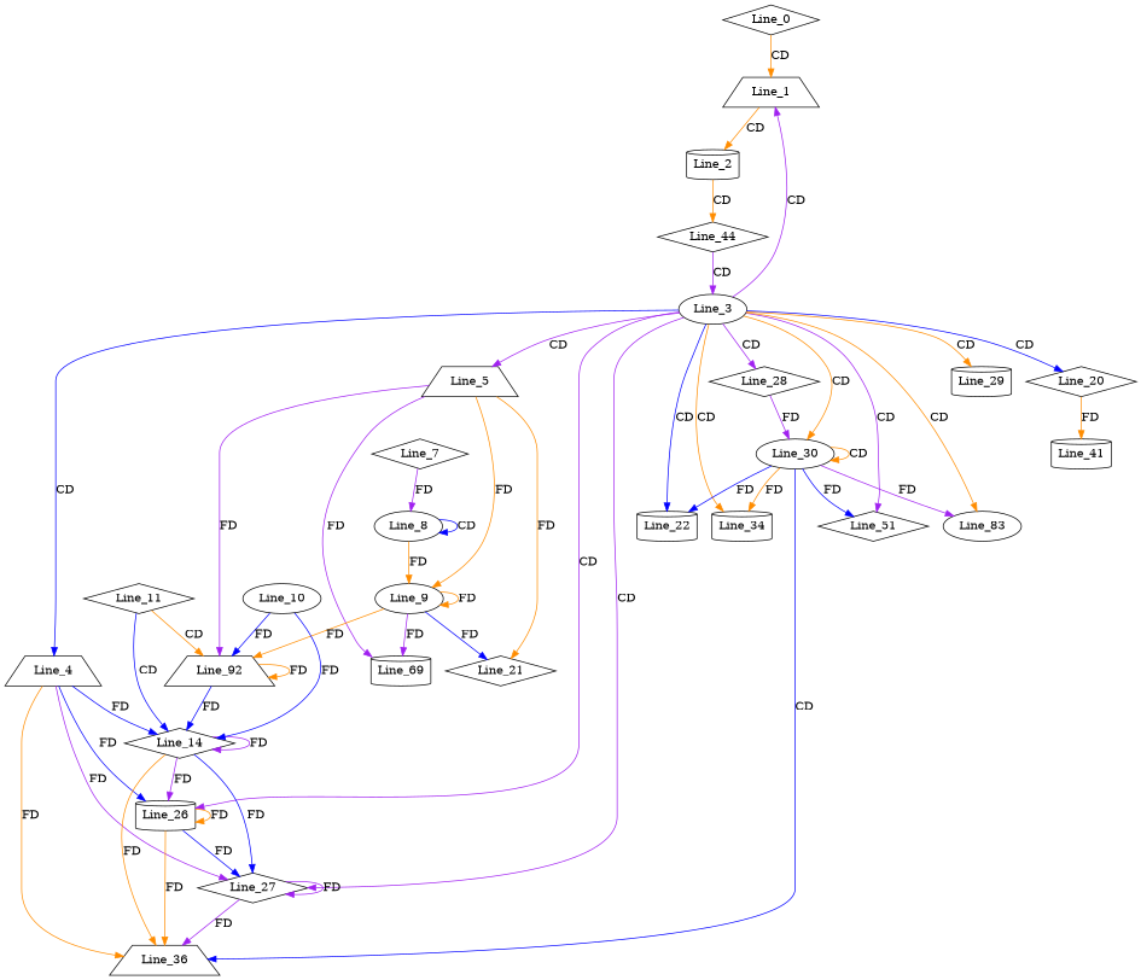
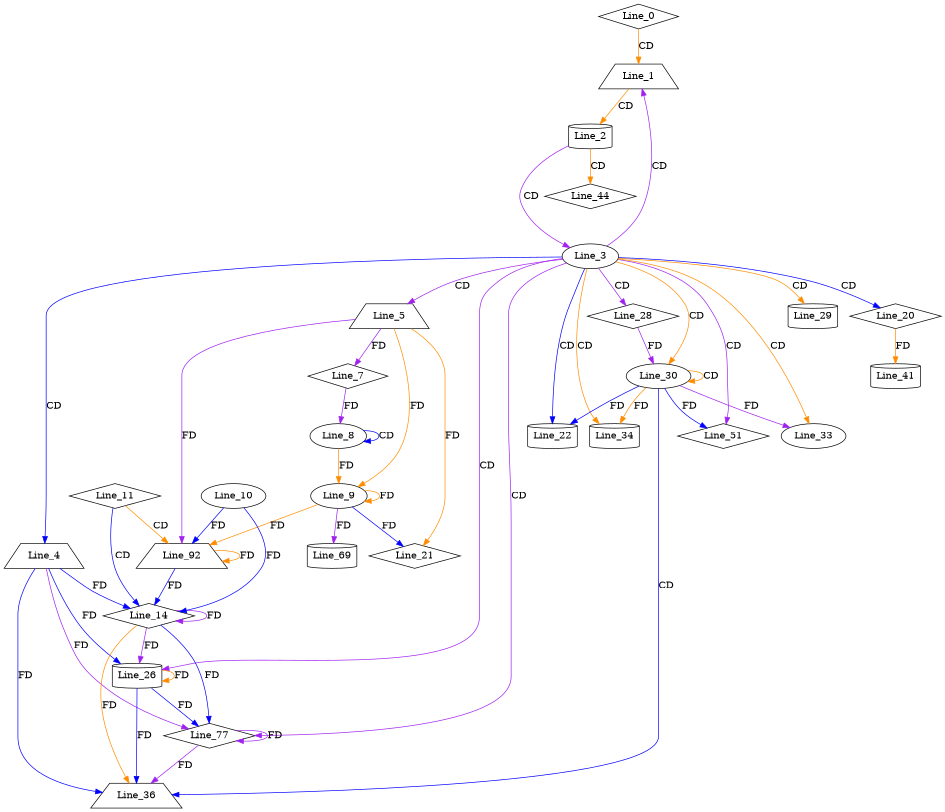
  digraph {
    node [shape=diamond]
    edge [color=darkorange]
    Line_1 [shape=trapezium]
    Line_0
    Line_2 [shape=cylinder]
    Line_3 [shape=ellipse]
    Line_44
    Line_4 [shape=trapezium]
    Line_5 [shape=trapezium]
    Line_26 [shape=cylinder]
-   Line_27
+   Line_27 [label=Line_77]
    Line_28
    Line_29 [shape=cylinder]
    Line_30 [shape=ellipse]
    n13 [label=Line_51]
    n14 [label=Line_22 shape=cylinder]
-   Line_33 [shape=ellipse label=Line_83]
+   Line_33 [shape=ellipse]
    Line_34 [shape=cylinder]
    n17 [label=Line_20]
    Line_14
    Line_36 [shape=trapezium]
    Line_9 [shape=ellipse]
    n21 [label=Line_92 shape=trapezium]
    n22 [label=Line_69 shape=cylinder]
    Line_21
    Line_41 [shape=cylinder]
    Line_8 [shape=ellipse]
    Line_7
    Line_11
    Line_10 [shape=ellipse]
    Line_1 -> Line_2 [label=CD]
    Line_0 -> Line_1 [label=CD]
-   Line_44 -> Line_3 [color=purple label=CD]
+   Line_2 -> Line_3 [color=purple label=CD]
    Line_2 -> Line_44 [label=CD]
    Line_3 -> Line_1 [color=purple label=CD]
    Line_3 -> Line_4 [color=blue label=CD]
    Line_3 -> Line_5 [color=purple label=CD]
    Line_3 -> Line_26 [color=purple label=CD]
    Line_3 -> Line_27 [color=purple label=CD]
    Line_3 -> Line_28 [color=purple label=CD]
    Line_3 -> Line_29 [label=CD]
    Line_3 -> Line_30 [label=CD]
    Line_3 -> n13 [color=purple label=CD]
    Line_3 -> n14 [color=blue label=CD]
    Line_3 -> Line_33 [label=CD]
    Line_3 -> Line_34 [label=CD]
    Line_3 -> n17 [color=blue label=CD]
    Line_4 -> Line_26 [color=blue label=FD]
    Line_4 -> Line_27 [color=purple label=FD]
    Line_4 -> Line_14 [color=blue label=FD]
-   Line_4 -> Line_36 [label=FD]
+   Line_4 -> Line_36 [color=blue label=FD]
    Line_5 -> Line_9 [label=FD]
    Line_5 -> n21 [color=purple label=FD]
-   Line_5 -> n22 [color=purple label=FD]
+   Line_5 -> Line_7 [color=purple label=FD]
    Line_5 -> Line_21 [label=FD]
    Line_26 -> Line_26 [label=FD]
    Line_26 -> Line_27 [color=blue label=FD]
-   Line_26 -> Line_36 [label=FD]
+   Line_26 -> Line_36 [color=blue label=FD]
    Line_27 -> Line_27 [color=purple label=FD]
    Line_27 -> Line_36 [color=purple label=FD]
    Line_28 -> Line_30 [color=purple label=FD]
    Line_30 -> Line_30 [label=CD]
    Line_30 -> n13 [color=blue label=FD]
    Line_30 -> n14 [color=blue label=FD]
    Line_30 -> Line_33 [color=purple label=FD]
    Line_30 -> Line_34 [label=FD]
    Line_30 -> Line_36 [color=blue label=CD]
    n17 -> Line_41 [label=FD]
    Line_14 -> Line_26 [color=purple label=FD]
    Line_14 -> Line_27 [color=blue label=FD]
    Line_14 -> Line_14 [color=purple label=FD]
    Line_14 -> Line_36 [label=FD]
    Line_9 -> Line_9 [label=FD]
    Line_9 -> n21 [label=FD]
    Line_9 -> n22 [color=purple label=FD]
    Line_9 -> Line_21 [color=blue label=FD]
    n21 -> Line_14 [color=blue label=FD]
    n21 -> n21 [label=FD]
    Line_8 -> Line_9 [label=FD]
    Line_8 -> Line_8 [color=blue label=CD]
    Line_7 -> Line_8 [color=purple label=FD]
    Line_11 -> Line_14 [color=blue label=CD]
    Line_11 -> n21 [label=CD]
    Line_10 -> Line_14 [color=blue label=FD]
    Line_10 -> n21 [color=blue label=FD]
  }
